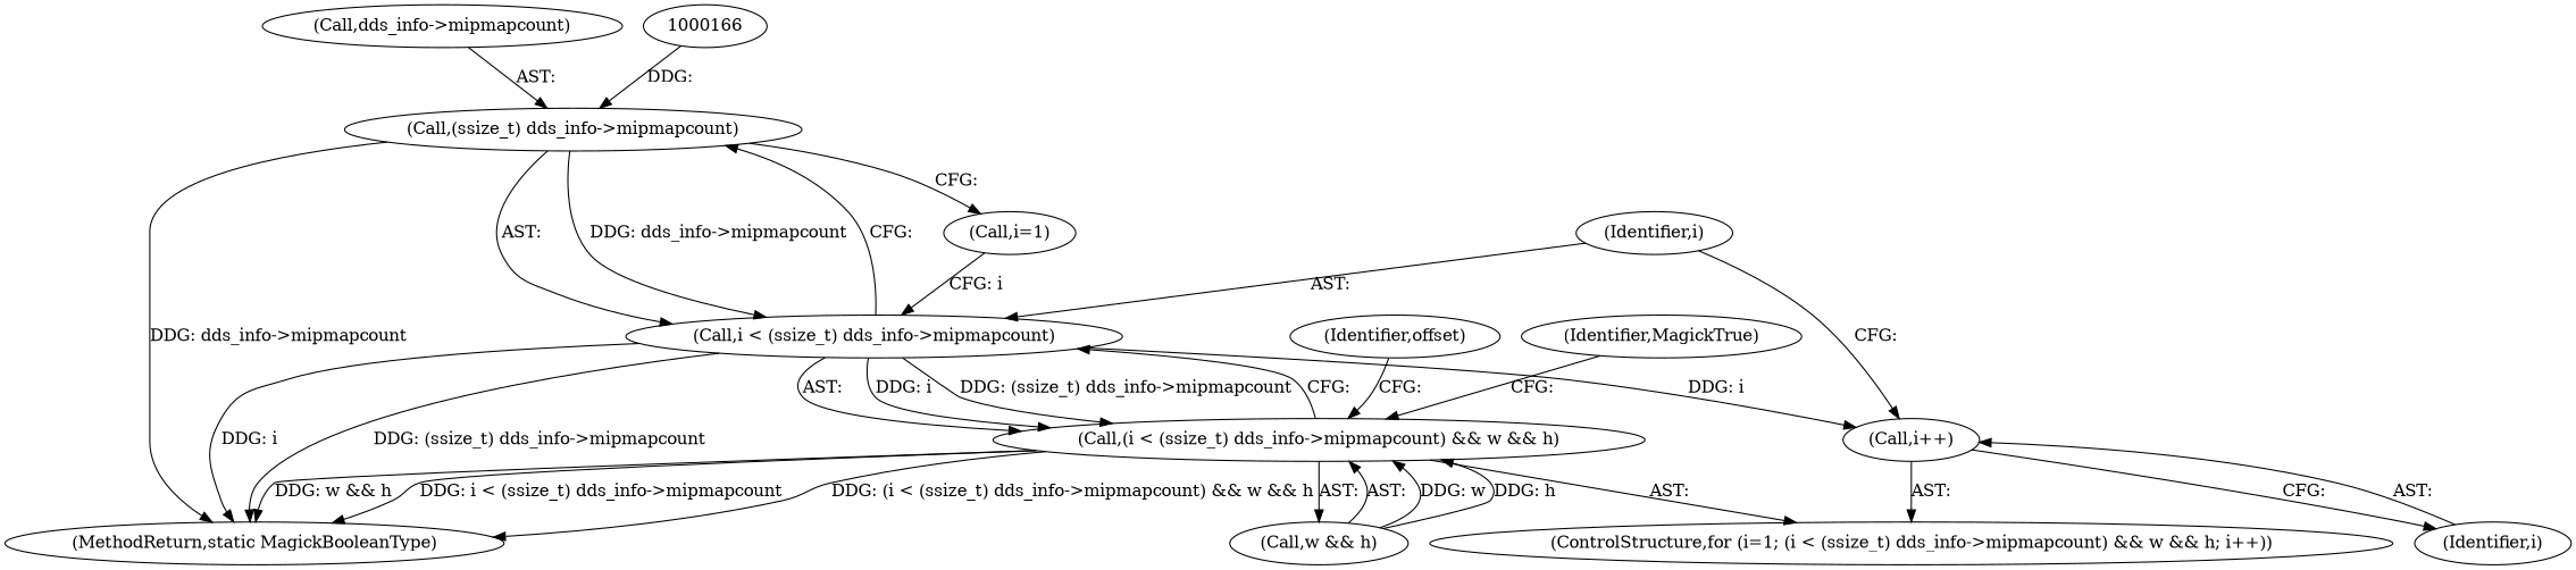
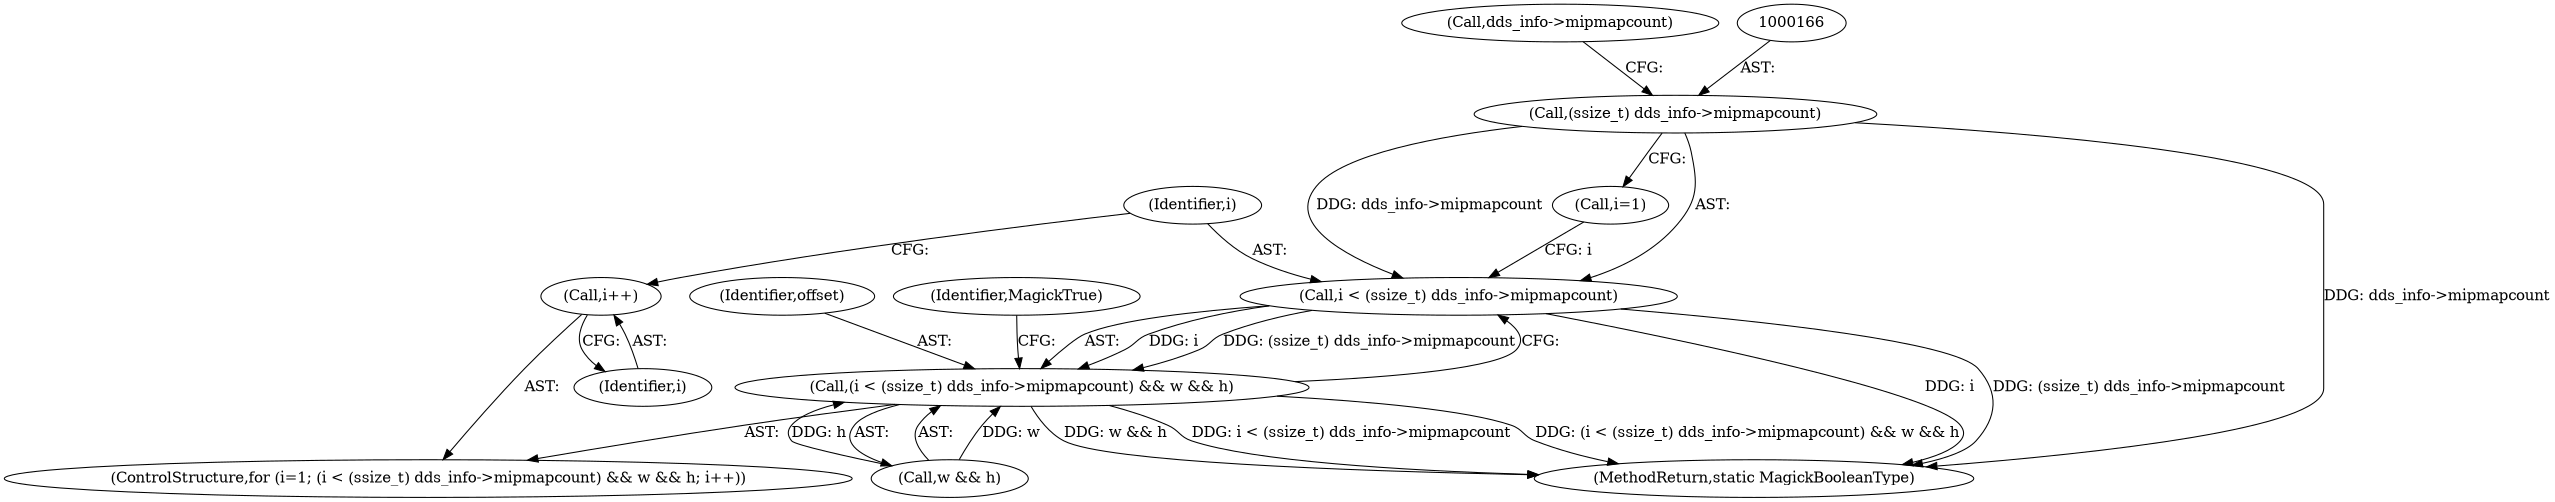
  digraph {
    n1 [label="(Call,(ssize_t) dds_info->mipmapcount)"]
    n2 [label="(Call,i < (ssize_t) dds_info->mipmapcount)"]
    n3 [label="(MethodReturn,static MagickBooleanType)"]
    n4 [label="(Call,i=1)"]
    n5 [label="(Call,(i < (ssize_t) dds_info->mipmapcount) && w && h)"]
    n6 [label="(Call,i++)"]
    n7 [label="(Call,dds_info->mipmapcount)"]
    n8 [label="(Call,w && h)"]
    n9 [label="(ControlStructure,for (i=1; (i < (ssize_t) dds_info->mipmapcount) && w && h; i++))"]
    n10 [label="(Identifier,i)"]
    n11 [label="(Identifier,offset)"]
    n12 [label="(Identifier,i)"]
    n13 [label="(Identifier,MagickTrue)"]
    1000166
    n1 -> n2 [label="AST: "]
    n1 -> n2 [label="DDG: dds_info->mipmapcount"]
    n1 -> n3 [label="DDG: dds_info->mipmapcount"]
    n1 -> n4 [label="CFG: "]
-   n2 -> n1 [label="CFG: "]
    n2 -> n3 [label="DDG: i"]
    n2 -> n3 [label="DDG: (ssize_t) dds_info->mipmapcount"]
    n2 -> n5 [label="AST: "]
    n2 -> n5 [label="DDG: i"]
    n2 -> n5 [label="DDG: (ssize_t) dds_info->mipmapcount"]
-   n2 -> n6 [label="DDG: i"]
    n4 -> n2 [label="CFG: i"]
    n5 -> n2 [label="CFG: "]
    n5 -> n3 [label="DDG: w && h"]
    n5 -> n3 [label="DDG: i < (ssize_t) dds_info->mipmapcount"]
    n5 -> n3 [label="DDG: (i < (ssize_t) dds_info->mipmapcount) && w && h"]
    n5 -> n8 [label="AST: "]
    n5 -> n9 [label="AST: "]
    n6 -> n9 [label="AST: "]
    n6 -> n10 [label="CFG: "]
-   n7 -> n1 [label="AST: "]
+   n7 -> n1 [label="CFG: "]
    n8 -> n5 [label="AST: "]
    n8 -> n5 [label="DDG: w"]
    n8 -> n5 [label="DDG: h"]
    n10 -> n6 [label="AST: "]
-   n11 -> n5 [label="CFG: "]
+   n11 -> n5 [label="AST: "]
    n12 -> n2 [label="AST: "]
    n12 -> n6 [label="CFG: "]
    n13 -> n5 [label="CFG: "]
-   1000166 -> n1 [label="DDG: "]
+   1000166 -> n1 [label="AST: "]
  }
